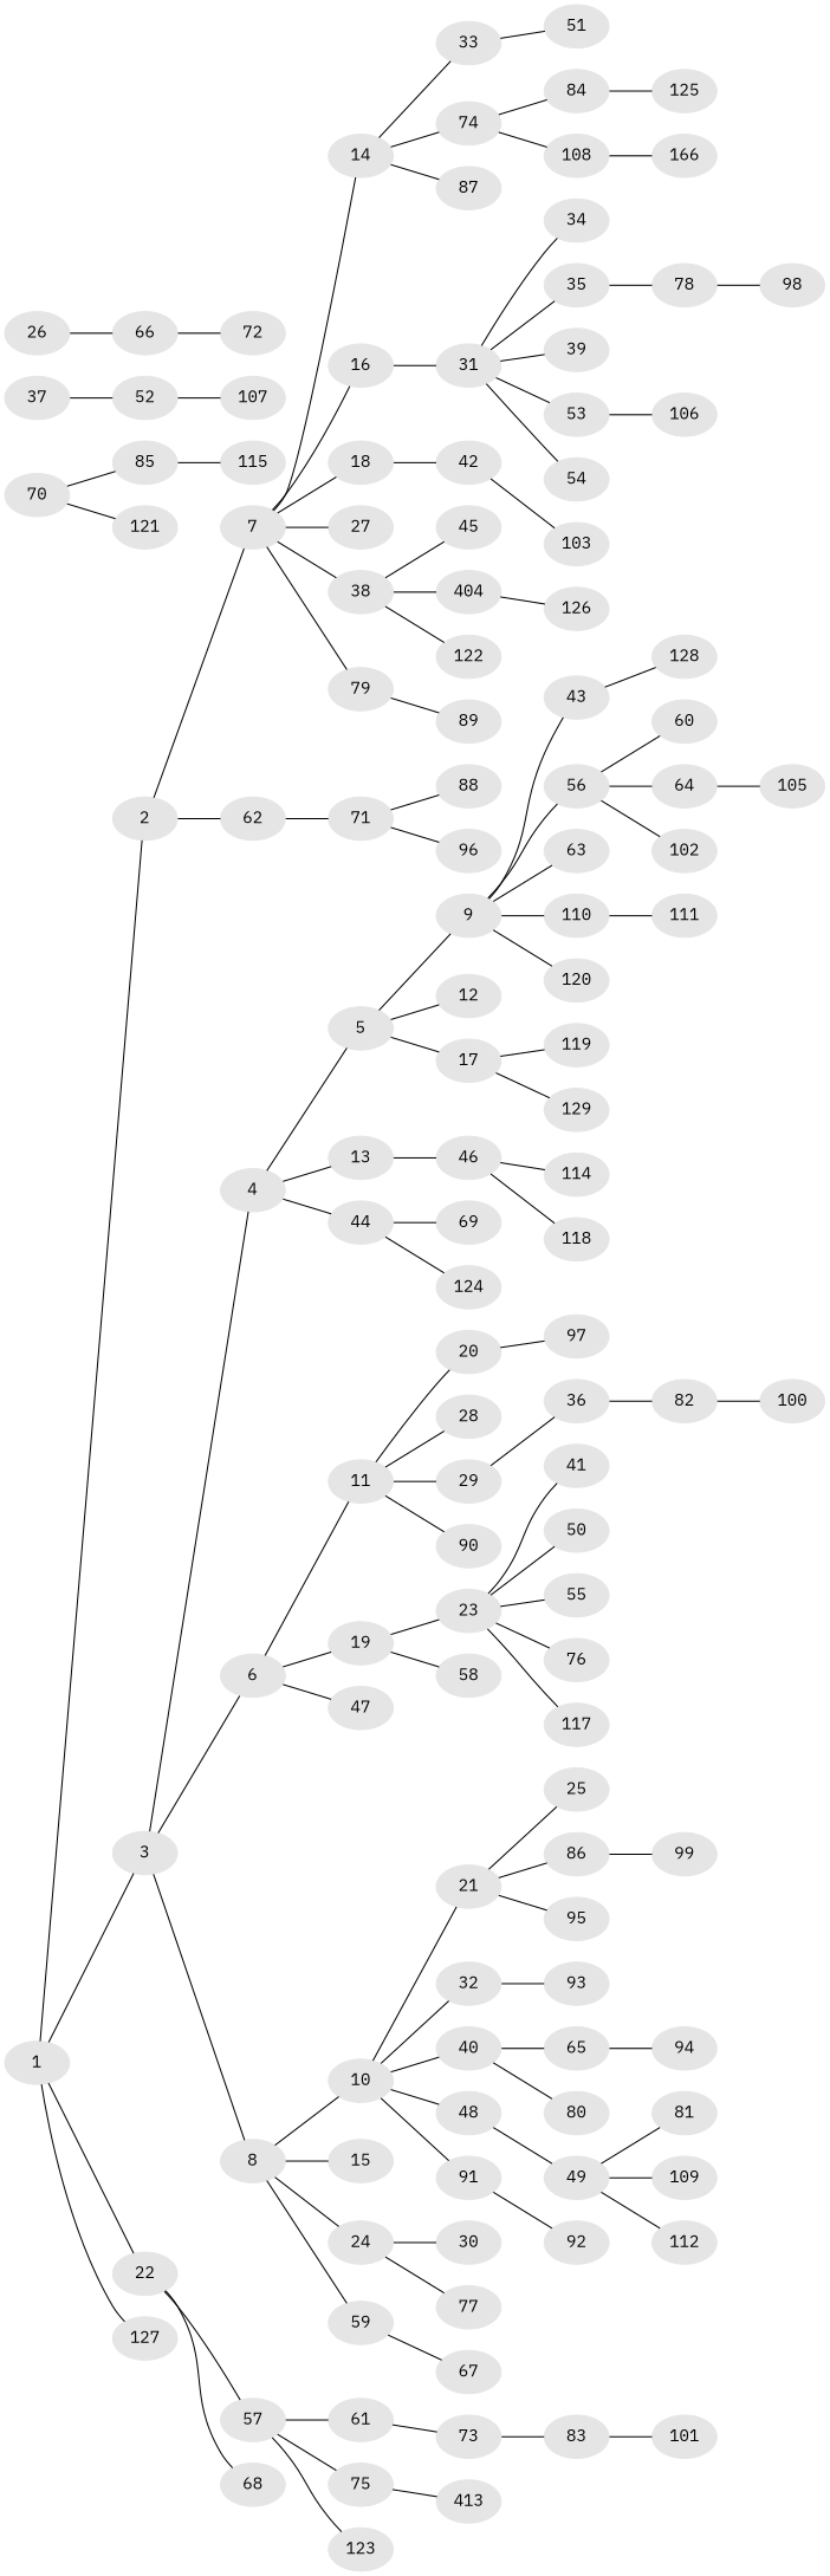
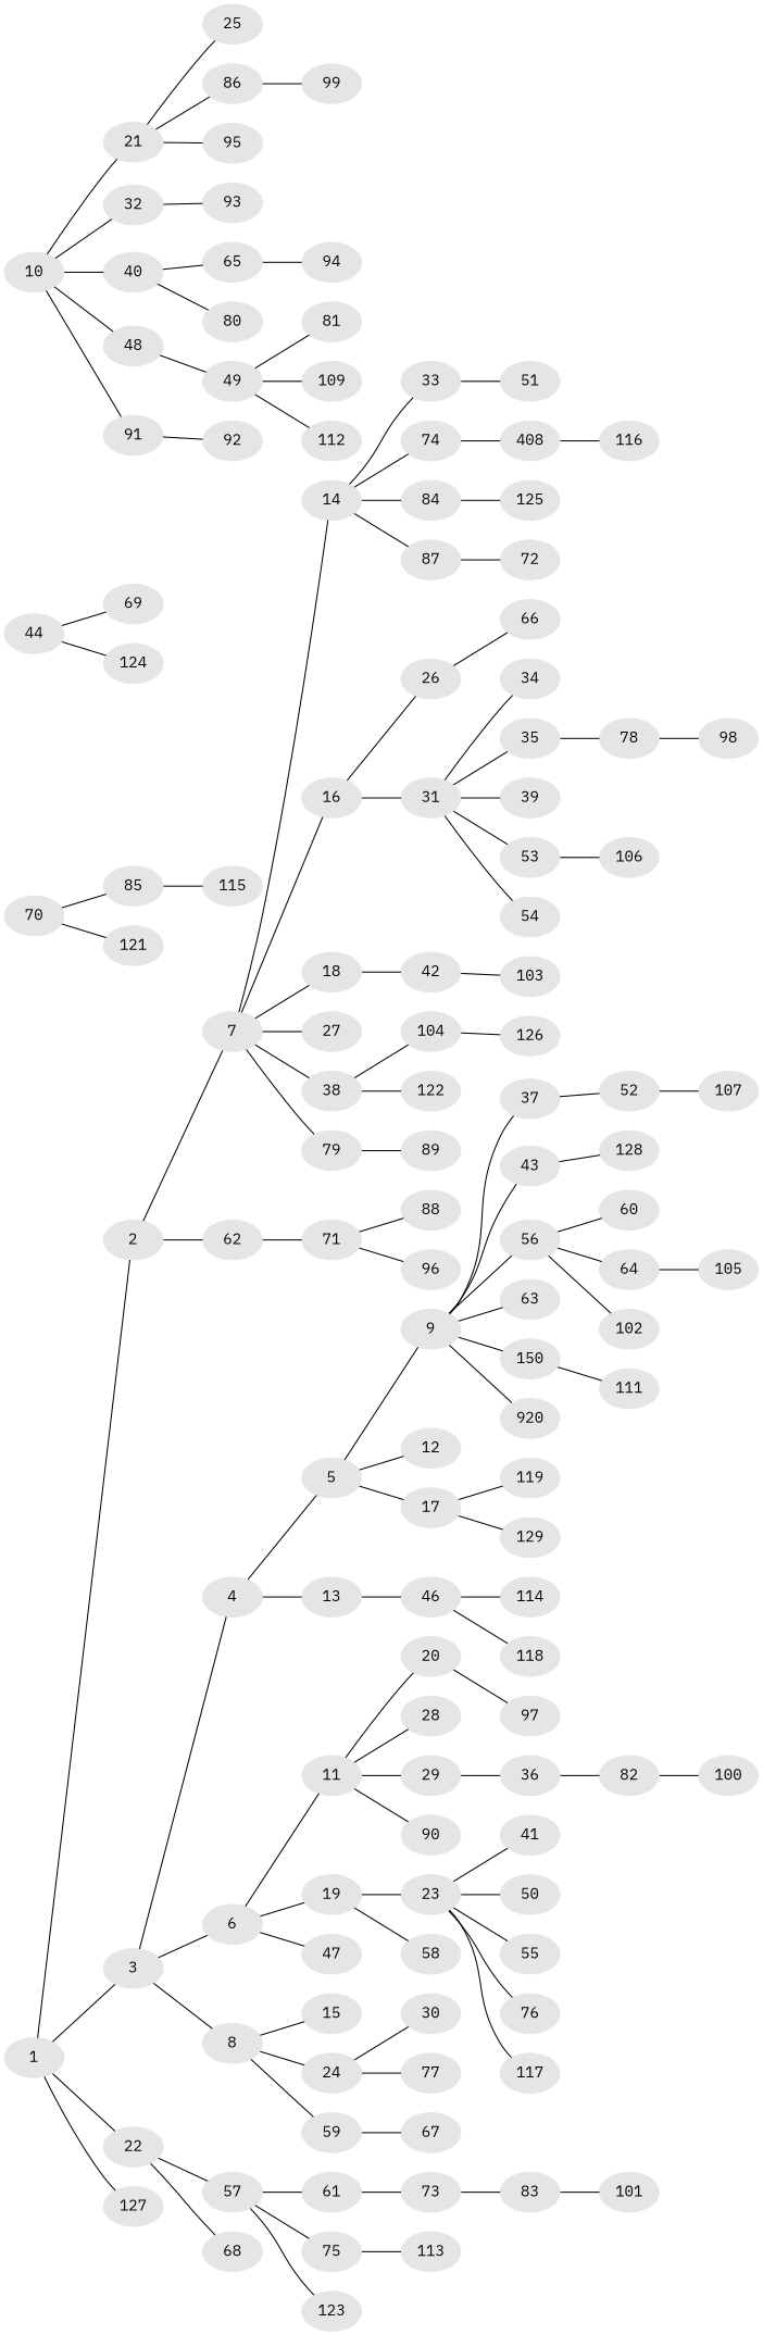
  graph {
    fontname="IBM Plex Mono"
    rankdir=LR
    node [color=gray90 fontname="IBM Plex Mono" style=filled]
    edge [fontname="IBM Plex Mono"]
    1
    2
    3
    22
    127
    7
    62
    4
    6
    8
    57
    68
    14
    16
    18
    27
    38
    79
    71
    70
    85
    121
    5
    13
    44
    11
    19
    47
    10
    15
    24
    59
    9
    12
    17
    46
    69
    124
    37
    43
    56
    63
-   110
-   120
+   110 [label=150]
+   120 [label=920]
    119
    129
    20
    28
    29
    90
    23
    58
    33
    74
    84
    87
    26
    31
    42
-   45
-   104 [label=404]
+   104
    122
    89
    21
    32
    40
    48
    91
    30
    77
    67
    52
    128
    60
    64
    102
    111
    25
    86
    95
    93
    65
    80
    49
    92
    97
    36
    114
    118
    51
-   108
+   108 [label=408]
    125
    66
    34
    35
    39
    53
    54
    103
    41
    50
    55
    76
    117
    99
    61
    75
    123
    72
    82
    78
    106
    98
    100
    107
    126
    94
    81
    109
    112
    105
    73
-   113 [label=413]
+   113
    83
    88
    96
    115
    101
-   116 [label=166]
+   116
    1 -- 2
    1 -- 3
    1 -- 22
    1 -- 127
    2 -- 7
    2 -- 62
    3 -- 4
    3 -- 6
    3 -- 8
    22 -- 57
    22 -- 68
    7 -- 14
    7 -- 16
    7 -- 18
    7 -- 27
    7 -- 38
    7 -- 79
    62 -- 71
    4 -- 5
    4 -- 13
-   4 -- 44
    6 -- 11
    6 -- 19
    6 -- 47
-   8 -- 10
    8 -- 15
    8 -- 24
    8 -- 59
    57 -- 61
    57 -- 75
    57 -- 123
    14 -- 33
    14 -- 74
-   74 -- 84
+   14 -- 84
    14 -- 87
+   16 -- 26
    16 -- 31
    18 -- 42
-   38 -- 45
    38 -- 104
    38 -- 122
    79 -- 89
    71 -- 88
    71 -- 96
    70 -- 85
    70 -- 121
    85 -- 115
    5 -- 9
    5 -- 12
    5 -- 17
    13 -- 46
    44 -- 69
    44 -- 124
    11 -- 20
    11 -- 28
    11 -- 29
    11 -- 90
    19 -- 23
    19 -- 58
    10 -- 21
    10 -- 32
    10 -- 40
    10 -- 48
    10 -- 91
    24 -- 30
    24 -- 77
    59 -- 67
+   9 -- 37
    9 -- 43
    9 -- 56
    9 -- 63
    9 -- 110
    9 -- 120
    17 -- 119
    17 -- 129
    46 -- 114
    46 -- 118
    37 -- 52
    43 -- 128
    56 -- 60
    56 -- 64
    56 -- 102
    110 -- 111
    20 -- 97
    29 -- 36
    23 -- 41
    23 -- 50
    23 -- 55
    23 -- 76
    23 -- 117
    33 -- 51
    74 -- 108
    84 -- 125
    26 -- 66
    31 -- 34
    31 -- 35
    31 -- 39
    31 -- 53
    31 -- 54
    42 -- 103
    104 -- 126
    21 -- 25
    21 -- 86
    21 -- 95
    32 -- 93
    40 -- 65
    40 -- 80
    48 -- 49
    91 -- 92
    52 -- 107
    64 -- 105
    86 -- 99
    65 -- 94
    49 -- 81
    49 -- 109
    49 -- 112
    36 -- 82
    108 -- 116
-   66 -- 72
+   87 -- 72
    35 -- 78
    53 -- 106
    61 -- 73
    75 -- 113
    82 -- 100
    78 -- 98
    73 -- 83
    83 -- 101
  }
